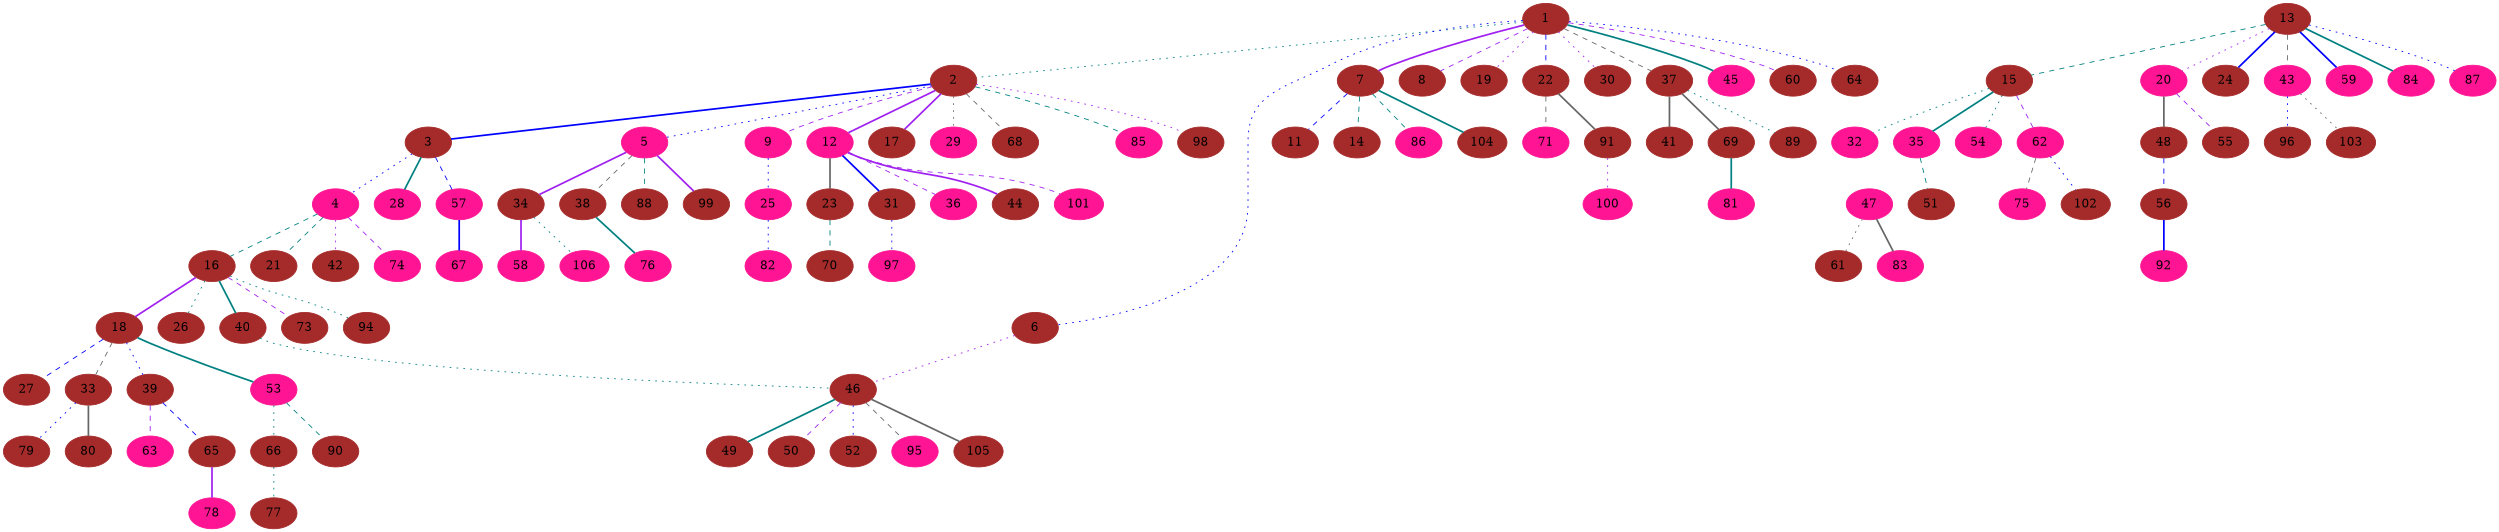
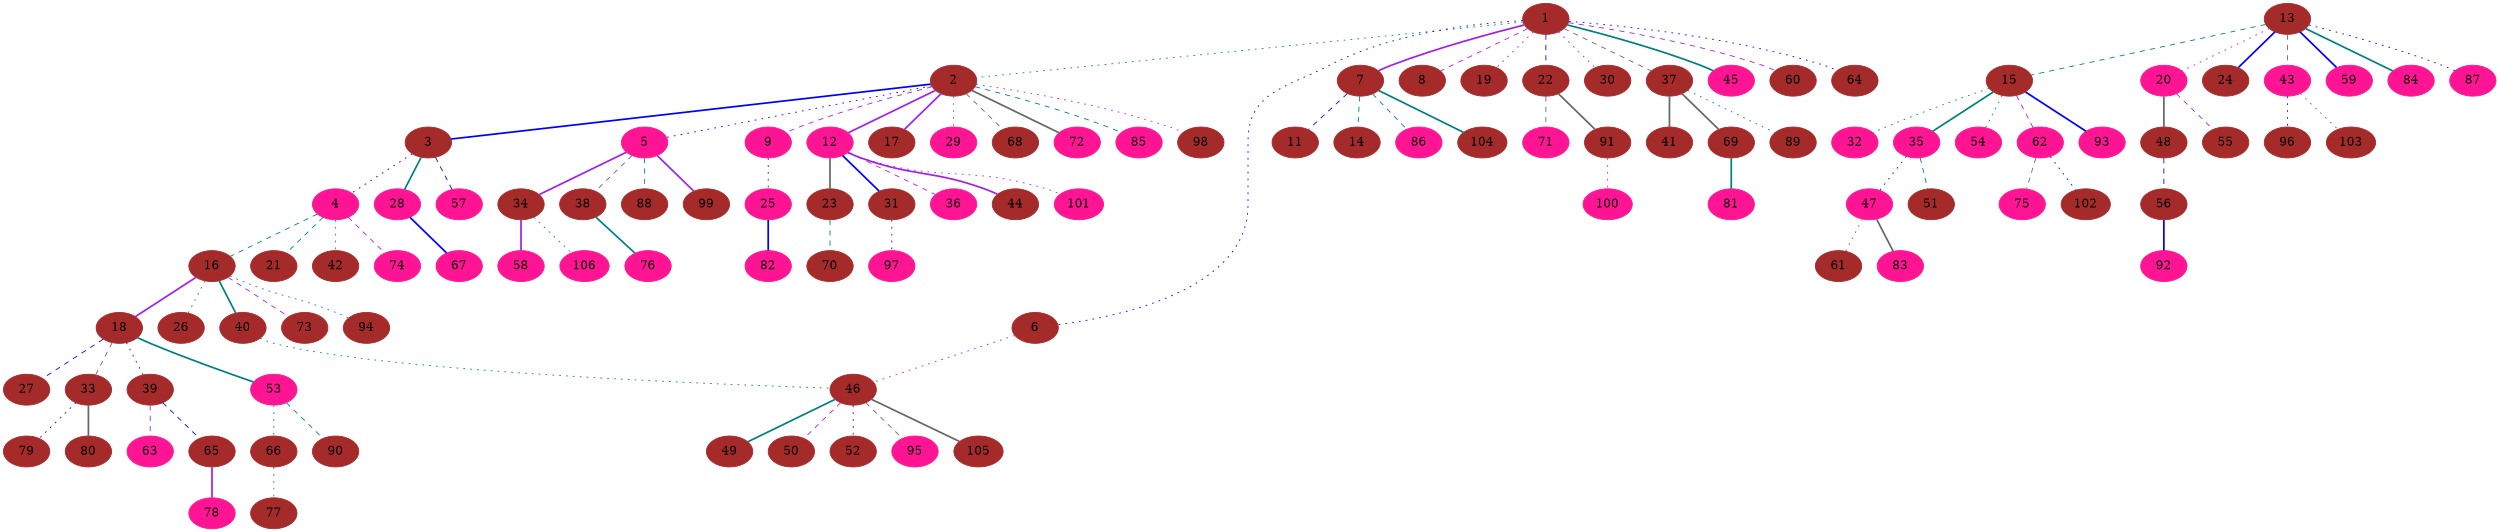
  graph {
    node [color=brown style=filled]
    edge [color=teal style=dotted]
    1
    2
    6
    7
    8
    19
    22
    30
    37
    45 [color=deeppink]
    60
    64
    3
    5 [color=deeppink]
    9 [color=deeppink]
    12 [color=deeppink]
    17
    29 [color=deeppink]
    68
+   72 [color=deeppink]
    85 [color=deeppink]
    98
    46
    11
    14
    86 [color=deeppink]
    104
    71 [color=deeppink]
    91
    41
    69
    89
    4 [color=deeppink]
    28 [color=deeppink]
    57 [color=deeppink]
    34
    38
    88
    99
    25 [color=deeppink]
    23
    31
    36 [color=deeppink]
    44
    101 [color=deeppink]
    16
    21
    42
    74 [color=deeppink]
    67 [color=deeppink]
    18
    26
    40
    73
    94
    58 [color=deeppink]
    106 [color=deeppink]
    76 [color=deeppink]
    49
    50
    52
    95 [color=deeppink]
    105
    82 [color=deeppink]
    13
    15
    20 [color=deeppink]
    24
    43 [color=deeppink]
    59 [color=deeppink]
    84 [color=deeppink]
    87 [color=deeppink]
    70
    97 [color=deeppink]
    32 [color=deeppink]
    35 [color=deeppink]
    54 [color=deeppink]
    62 [color=deeppink]
+   93 [color=deeppink]
    48
    55
    96
    103
    47 [color=deeppink]
    51
    75 [color=deeppink]
    102
    27
    33
    39
    53 [color=deeppink]
    79
    80
    63 [color=deeppink]
    65
    66
    90
    56
    100 [color=deeppink]
    61
    83 [color=deeppink]
    81 [color=deeppink]
    78 [color=deeppink]
    92 [color=deeppink]
    77
    1 -- 2
    1 -- 6 [color=blue]
    1 -- 7 [color=purple style=bold]
    1 -- 8 [color=purple style=dashed]
    1 -- 19 [color=purple]
    1 -- 22 [color=blue style=dashed]
    1 -- 30 [color=purple]
    1 -- 37 [color=gray40 style=dashed]
    1 -- 45 [style=bold]
    1 -- 60 [color=purple style=dashed]
    1 -- 64 [color=blue]
    2 -- 3 [color=blue style=bold]
    2 -- 5 [color=blue]
    2 -- 9 [color=purple style=dashed]
    2 -- 12 [color=purple style=bold]
    2 -- 17 [color=purple style=bold]
    2 -- 29 [color=gray40]
    2 -- 68 [color=gray40 style=dashed]
+   2 -- 72 [color=gray40 style=bold]
    2 -- 85 [style=dashed]
    2 -- 98 [color=purple]
    6 -- 46 [color=purple]
    7 -- 11 [color=blue style=dashed]
    7 -- 14 [style=dashed]
    7 -- 86 [style=dashed]
    7 -- 104 [style=bold]
    22 -- 71 [color=gray40 style=dashed]
    22 -- 91 [color=gray40 style=bold]
    37 -- 41 [color=gray40 style=bold]
    37 -- 69 [color=gray40 style=bold]
    37 -- 89
    3 -- 4 [color=blue]
    3 -- 28 [style=bold]
    3 -- 57 [color=blue style=dashed]
    5 -- 34 [color=purple style=bold]
    5 -- 38 [color=gray40 style=dashed]
    5 -- 88 [style=dashed]
    5 -- 99 [color=purple style=bold]
    9 -- 25 [color=blue]
    12 -- 23 [color=gray40 style=bold]
    12 -- 31 [color=blue style=bold]
    12 -- 36 [color=purple style=dashed]
    12 -- 44 [color=purple style=bold]
-   12 -- 101 [color=purple style=dashed]
+   12 -- 101 [color=purple]
    46 -- 49 [style=bold]
    46 -- 50 [color=purple style=dashed]
    46 -- 52 [color=blue]
    46 -- 95 [color=gray40 style=dashed]
    46 -- 105 [color=gray40 style=bold]
    91 -- 100 [color=purple]
    69 -- 81 [style=bold]
    4 -- 16 [style=dashed]
    4 -- 21 [style=dashed]
    4 -- 42 [color=purple]
    4 -- 74 [color=purple style=dashed]
-   57 -- 67 [color=blue style=bold]
+   28 -- 67 [color=blue style=bold]
    34 -- 58 [color=purple style=bold]
    34 -- 106
    38 -- 76 [style=bold]
-   25 -- 82 [color=blue]
+   25 -- 82 [color=blue style=bold]
    23 -- 70 [style=dashed]
    31 -- 97 [color=blue]
    16 -- 18 [color=purple style=bold]
    16 -- 26
    16 -- 40 [style=bold]
    16 -- 73 [color=purple style=dashed]
    16 -- 94
    18 -- 27 [color=blue style=dashed]
    18 -- 33 [color=gray40 style=dashed]
    18 -- 39 [color=blue]
    18 -- 53 [style=bold]
    40 -- 46
    13 -- 15 [style=dashed]
    13 -- 20 [color=purple]
    13 -- 24 [color=blue style=bold]
    13 -- 43 [color=gray40 style=dashed]
    13 -- 59 [color=blue style=bold]
    13 -- 84 [style=bold]
    13 -- 87 [color=blue]
    15 -- 32
    15 -- 35 [style=bold]
    15 -- 54
    15 -- 62 [color=purple style=dashed]
+   15 -- 93 [color=blue style=bold]
    20 -- 48 [color=gray40 style=bold]
    20 -- 55 [color=purple style=dashed]
    43 -- 96 [color=blue]
    43 -- 103 [color=gray40]
+   35 -- 47 [color=blue]
    35 -- 51 [style=dashed]
    62 -- 75 [color=gray40 style=dashed]
    62 -- 102 [color=blue]
    48 -- 56 [color=blue style=dashed]
    47 -- 61 [color=gray40]
    47 -- 83 [color=gray40 style=bold]
    33 -- 79 [color=blue]
    33 -- 80 [color=gray40 style=bold]
    39 -- 63 [color=purple style=dashed]
    39 -- 65 [color=blue style=dashed]
    53 -- 66
    53 -- 90 [style=dashed]
    65 -- 78 [color=purple style=bold]
    66 -- 77
    56 -- 92 [color=blue style=bold]
  }
